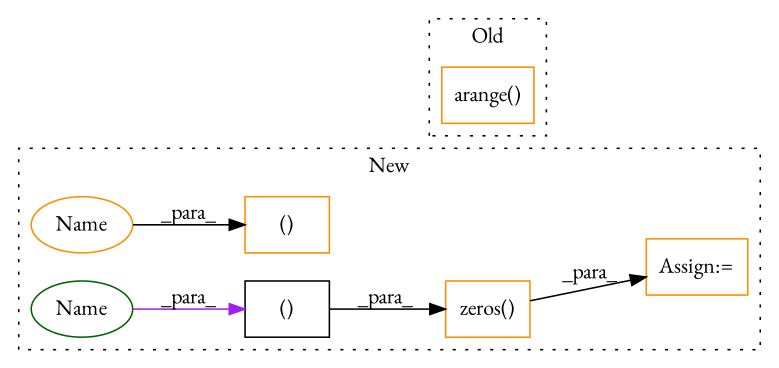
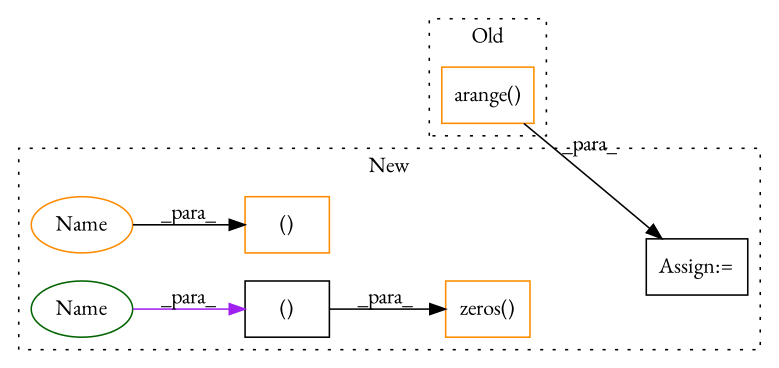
  digraph {
    fontname="EB Garamond"
    rankdir=LR
    node [a=75 color=darkorange fontname="EB Garamond" l=1 shape=box]
    edge [color=black fontname="EB Garamond"]
    n1 [l="12,7" label="zeros()" s="740,764"]
-   n2 [a=68 l=3 label="Assign:=" s=949]
+   n2 [a=68 color=black l=3 label="Assign:=" s=949]
    n3 [a=54 color=black l=9 label="()" s=754]
    n4 [a=54 l=24 label="()" s=627]
    n5 [a=87 label=Name s=626 shape=ellipse]
    n6 [a=87 color=darkgreen label=Name s=753 shape=ellipse]
    n7 [l="13,1" label="arange()" s="361,380"]
    subgraph cluster_1 {
      label=New
      style=dotted
      n1
      n2
      n3
      n4
      n5
      n6
    }
    subgraph cluster_2 {
      label=Old
      style=dotted
      n7
    }
-   n1 -> n2 [label=_para_]
+   n7 -> n2 [label=_para_]
    n3 -> n1 [label=_para_]
    n5 -> n4 [label=_para_]
    n6 -> n3 [color=purple label=_para_]
  }
